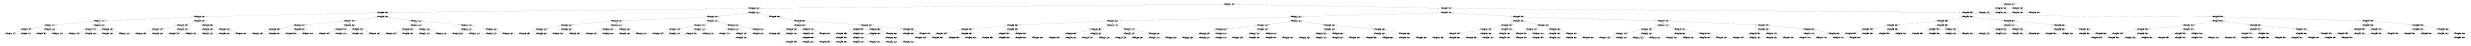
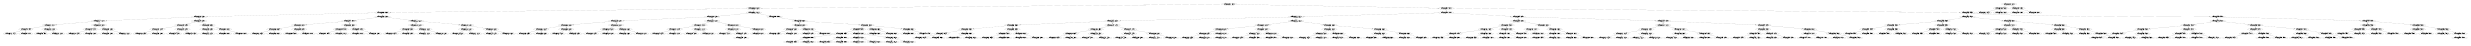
  digraph {
    fontname="DejaVu Sans Mono"
    node [fontname="DejaVu Sans Mono"]
    edge [fontname="DejaVu Sans Mono"]
    n1 [label="Node{data=[3147, 3147]}"]
    n2 [label="Node{data=[2452, 2452]}"]
    n3 [label="Node{data=[9227, 9227]}"]
    n4 [label="Node{data=[2063, 2063]}"]
    n5 [label="Node{data=[2484, 2484]}"]
    n6 [label="Node{data=[7181, 7181]}"]
    n7 [label="Node{data=[9259, 9259]}"]
    n8 [label="Node{data=[1485, 1485]}"]
    n9 [label="Node{data=[2436, 2436]}"]
    n10 [label="Node{data=[2468, 2468]}"]
    n11 [label="Node{data=[3131, 3131]}"]
    n12 [label="Node{data=[1477, 1477]}"]
    n13 [label="Node{data=[1493, 1493]}"]
    n14 [label="Node{data=[2071, 2071]}"]
    n15 [label="Node{data=[2444, 2444]}"]
    n16 [label="Node{data=[874, 874]}"]
    n17 [label="Node{data=[1481, 1481]}"]
    n18 [label="Node{data=[1489, 1489]}"]
    n19 [label="Node{data=[2059, 2059]}"]
    n20 [label="Node{data=[793, 793]}"]
    n21 [label="Node{data=[1475, 1475]}"]
    n22 [label="Node{data=[1479, 1479]}"]
    n23 [label="Node{data=[1483, 1483]}"]
    n24 [label="Node{data=[714, 714]}"]
    n25 [label="Node{data=[817, 817]}"]
    n26 [label="Node{data=[906, 906]}"]
    n27 [label="Node{data=[1476, 1476]}"]
    n28 [label="Node{data=[1478, 1478]}"]
    n29 [label="Node{data=[1480, 1480]}"]
    n30 [label="Node{data=[1482, 1482]}"]
    n31 [label="Node{data=[1484, 1484]}"]
    n32 [label="Node{data=[1487, 1487]}"]
    n33 [label="Node{data=[1491, 1491]}"]
    n34 [label="Node{data=[1495, 1495]}"]
    n35 [label="Node{data=[2061, 2061]}"]
    n36 [label="Node{data=[1486, 1486]}"]
    n37 [label="Node{data=[1488, 1488]}"]
    n38 [label="Node{data=[1490, 1490]}"]
    n39 [label="Node{data=[1492, 1492]}"]
    n40 [label="Node{data=[1494, 1494]}"]
    n41 [label="Node{data=[2060, 2060]}"]
    n42 [label="Node{data=[2062, 2062]}"]
    n43 [label="Node{data=[2067, 2067]}"]
    n44 [label="Node{data=[2075, 2075]}"]
    n45 [label="Node{data=[2440, 2440]}"]
    n46 [label="Node{data=[2448, 2448]}"]
    n47 [label="Node{data=[2065, 2065]}"]
    n48 [label="Node{data=[2069, 2069]}"]
    n49 [label="Node{data=[2073, 2073]}"]
    n50 [label="Node{data=[2091, 2091]}"]
    n51 [label="Node{data=[2064, 2064]}"]
    n52 [label="Node{data=[2066, 2066]}"]
    n53 [label="Node{data=[2068, 2068]}"]
    n54 [label="Node{data=[2070, 2070]}"]
    n55 [label="Node{data=[2072, 2072]}"]
    n56 [label="Node{data=[2074, 2074]}"]
    n57 [label="Node{data=[2076, 2076]}"]
    n58 [label="Node{data=[2408, 2408]}"]
    n59 [label="Node{data=[2438, 2438]}"]
    n60 [label="Node{data=[2442, 2442]}"]
    n61 [label="Node{data=[2446, 2446]}"]
    n62 [label="Node{data=[2450, 2450]}"]
    n63 [label="Node{data=[2437, 2437]}"]
    n64 [label="Node{data=[2439, 2439]}"]
    n65 [label="Node{data=[2441, 2441]}"]
    n66 [label="Node{data=[2443, 2443]}"]
    n67 [label="Node{data=[2445, 2445]}"]
    n68 [label="Node{data=[2447, 2447]}"]
    n69 [label="Node{data=[2449, 2449]}"]
    n70 [label="Node{data=[2451, 2451]}"]
    n71 [label="Node{data=[2460, 2460]}"]
    n72 [label="Node{data=[2476, 2476]}"]
    n73 [label="Node{data=[2850, 2850]}"]
    n74 [label="Node{data=[2456, 2456]}"]
    n75 [label="Node{data=[2464, 2464]}"]
    n76 [label="Node{data=[2472, 2472]}"]
    n77 [label="Node{data=[2480, 2480]}"]
    n78 [label="Node{data=[2454, 2454]}"]
    n79 [label="Node{data=[2458, 2458]}"]
    n80 [label="Node{data=[2462, 2462]}"]
    n81 [label="Node{data=[2466, 2466]}"]
    n82 [label="Node{data=[2453, 2453]}"]
    n83 [label="Node{data=[2455, 2455]}"]
    n84 [label="Node{data=[2457, 2457]}"]
    n85 [label="Node{data=[2459, 2459]}"]
    n86 [label="Node{data=[2461, 2461]}"]
    n87 [label="Node{data=[2463, 2463]}"]
    n88 [label="Node{data=[2465, 2465]}"]
    n89 [label="Node{data=[2467, 2467]}"]
    n90 [label="Node{data=[2470, 2470]}"]
    n91 [label="Node{data=[2474, 2474]}"]
    n92 [label="Node{data=[2478, 2478]}"]
    n93 [label="Node{data=[2482, 2482]}"]
    n94 [label="Node{data=[2469, 2469]}"]
    n95 [label="Node{data=[2471, 2471]}"]
    n96 [label="Node{data=[2473, 2473]}"]
    n97 [label="Node{data=[2475, 2475]}"]
    n98 [label="Node{data=[2477, 2477]}"]
    n99 [label="Node{data=[2479, 2479]}"]
    n100 [label="Node{data=[2481, 2481]}"]
    n101 [label="Node{data=[2483, 2483]}"]
    n102 [label="Node{data=[2488, 2488]}"]
    n103 [label="Node{data=[2867, 2867]}"]
    n104 [label="Node{data=[3139, 3139]}"]
    n105 [label="Node{data=[3135, 3135]}"]
    n106 [label="Node{data=[3143, 3143]}"]
    n107 [label="Node{data=[2486, 2486]}"]
    n108 [label="Node{data=[2788, 2788]}"]
    n109 [label="Node{data=[2865, 2865]}"]
    n110 [label="Node{data=[2885, 2885]}"]
    n111 [label="Node{data=[2485, 2485]}"]
    n112 [label="Node{data=[2487, 2487]}"]
    n113 [label="Node{data=[2489, 2489]}"]
    n114 [label="Node{data=[2811, 2811]}"]
    n115 [label="Node{data=[2858, 2858]}"]
    n116 [label="Node{data=[2866, 2866]}"]
    n117 [label="Node{data=[2868, 2868]}"]
    n118 [label="Node{data=[2978, 2978]}"]
    n119 [label="Node{data=[3133, 3133]}"]
    n120 [label="Node{data=[3137, 3137]}"]
    n121 [label="Node{data=[3141, 3141]}"]
    n122 [label="Node{data=[3145, 3145]}"]
    n123 [label="Node{data=[3132, 3132]}"]
    n124 [label="Node{data=[3134, 3134]}"]
    n125 [label="Node{data=[3136, 3136]}"]
    n126 [label="Node{data=[3138, 3138]}"]
    n127 [label="Node{data=[3140, 3140]}"]
    n128 [label="Node{data=[3142, 3142]}"]
    n129 [label="Node{data=[3144, 3144]}"]
    n130 [label="Node{data=[3146, 3146]}"]
    n131 [label="Node{data=[5464, 5464]}"]
    n132 [label="Node{data=[7639, 7639]}"]
    n133 [label="Node{data=[9243, 9243]}"]
    n134 [label="Node{data=[9291, 9291]}"]
    n135 [label="Node{data=[3494, 3494]}"]
    n136 [label="Node{data=[6144, 6144]}"]
    n137 [label="Node{data=[7623, 7623]}"]
    n138 [label="Node{data=[7691, 7691]}"]
    n139 [label="Node{data=[3155, 3155]}"]
    n140 [label="Node{data=[4497, 4497]}"]
    n141 [label="Node{data=[5472, 5472]}"]
    n142 [label="Node{data=[6152, 6152]}"]
    n143 [label="Node{data=[3151, 3151]}"]
    n144 [label="Node{data=[3159, 3159]}"]
    n145 [label="Node{data=[4155, 4155]}"]
    n146 [label="Node{data=[4719, 4719]}"]
    n147 [label="Node{data=[3149, 3149]}"]
    n148 [label="Node{data=[3153, 3153]}"]
    n149 [label="Node{data=[3157, 3157]}"]
    n150 [label="Node{data=[3161, 3161]}"]
    n151 [label="Node{data=[3148, 3148]}"]
    n152 [label="Node{data=[3150, 3150]}"]
    n153 [label="Node{data=[3152, 3152]}"]
    n154 [label="Node{data=[3154, 3154]}"]
    n155 [label="Node{data=[3156, 3156]}"]
    n156 [label="Node{data=[3158, 3158]}"]
    n157 [label="Node{data=[3160, 3160]}"]
    n158 [label="Node{data=[3423, 3423]}"]
    n159 [label="Node{data=[3843, 3843]}"]
    n160 [label="Node{data=[4495, 4495]}"]
    n161 [label="Node{data=[4499, 4499]}"]
    n162 [label="Node{data=[5460, 5460]}"]
    n163 [label="Node{data=[3842, 3842]}"]
    n164 [label="Node{data=[4125, 4125]}"]
    n165 [label="Node{data=[4187, 4187]}"]
    n166 [label="Node{data=[4496, 4496]}"]
    n167 [label="Node{data=[4498, 4498]}"]
    n168 [label="Node{data=[4531, 4531]}"]
    n169 [label="Node{data=[4947, 4947]}"]
    n170 [label="Node{data=[5463, 5463]}"]
    n171 [label="Node{data=[5468, 5468]}"]
    n172 [label="Node{data=[6027, 6027]}"]
    n173 [label="Node{data=[6148, 6148]}"]
    n174 [label="Node{data=[6156, 6156]}"]
    n175 [label="Node{data=[5466, 5466]}"]
    n176 [label="Node{data=[5470, 5470]}"]
    n177 [label="Node{data=[5474, 5474]}"]
    n178 [label="Node{data=[6142, 6142]}"]
    n179 [label="Node{data=[5465, 5465]}"]
    n180 [label="Node{data=[5467, 5467]}"]
    n181 [label="Node{data=[5471, 5471]}"]
    n182 [label="Node{data=[5473, 5473]}"]
    n183 [label="Node{data=[5927, 5927]}"]
    n184 [label="Node{data=[6091, 6091]}"]
    n185 [label="Node{data=[6143, 6143]}"]
    n186 [label="Node{data=[6146, 6146]}"]
    n187 [label="Node{data=[6150, 6150]}"]
    n188 [label="Node{data=[6154, 6154]}"]
    n189 [label="Node{data=[6158, 6158]}"]
    n190 [label="Node{data=[6145, 6145]}"]
    n191 [label="Node{data=[6147, 6147]}"]
    n192 [label="Node{data=[6149, 6149]}"]
    n193 [label="Node{data=[6151, 6151]}"]
    n194 [label="Node{data=[6153, 6153]}"]
    n195 [label="Node{data=[6155, 6155]}"]
    n196 [label="Node{data=[6157, 6157]}"]
    n197 [label="Node{data=[6159, 6159]}"]
    n198 [label="Node{data=[7581, 7581]}"]
    n199 [label="Node{data=[7631, 7631]}"]
    n200 [label="Node{data=[7647, 7647]}"]
    n201 [label="Node{data=[7699, 7699]}"]
    n202 [label="Node{data=[7524, 7524]}"]
    n203 [label="Node{data=[7619, 7619]}"]
    n204 [label="Node{data=[7635, 7635]}"]
    n205 [label="Node{data=[7292, 7292]}"]
    n206 [label="Node{data=[7526, 7526]}"]
    n207 [label="Node{data=[7621, 7621]}"]
    n208 [label="Node{data=[7618, 7618]}"]
    n209 [label="Node{data=[7265, 7265]}"]
    n210 [label="Node{data=[7523, 7523]}"]
    n211 [label="Node{data=[7525, 7525]}"]
    n212 [label="Node{data=[7527, 7527]}"]
    n213 [label="Node{data=[7617, 7617]}"]
    n214 [label="Node{data=[7616, 7616]}"]
    n215 [label="Node{data=[7620, 7620]}"]
    n216 [label="Node{data=[7622, 7622]}"]
    n217 [label="Node{data=[7627, 7627]}"]
    n218 [label="Node{data=[7625, 7625]}"]
    n219 [label="Node{data=[7629, 7629]}"]
    n220 [label="Node{data=[7633, 7633]}"]
    n221 [label="Node{data=[7637, 7637]}"]
    n222 [label="Node{data=[7624, 7624]}"]
    n223 [label="Node{data=[7626, 7626]}"]
    n224 [label="Node{data=[7628, 7628]}"]
    n225 [label="Node{data=[7630, 7630]}"]
    n226 [label="Node{data=[7632, 7632]}"]
    n227 [label="Node{data=[7634, 7634]}"]
    n228 [label="Node{data=[7636, 7636]}"]
    n229 [label="Node{data=[7638, 7638]}"]
    n230 [label="Node{data=[7643, 7643]}"]
    n231 [label="Node{data=[7687, 7687]}"]
    n232 [label="Node{data=[7695, 7695]}"]
    n233 [label="Node{data=[8026, 8026]}"]
    n234 [label="Node{data=[7641, 7641]}"]
    n235 [label="Node{data=[7645, 7645]}"]
    n236 [label="Node{data=[7685, 7685]}"]
    n237 [label="Node{data=[7689, 7689]}"]
    n238 [label="Node{data=[7640, 7640]}"]
    n239 [label="Node{data=[7642, 7642]}"]
    n240 [label="Node{data=[7644, 7644]}"]
    n241 [label="Node{data=[7646, 7646]}"]
    n242 [label="Node{data=[7684, 7684]}"]
    n243 [label="Node{data=[7686, 7686]}"]
    n244 [label="Node{data=[7688, 7688]}"]
    n245 [label="Node{data=[7690, 7690]}"]
    n246 [label="Node{data=[7693, 7693]}"]
    n247 [label="Node{data=[7697, 7697]}"]
    n248 [label="Node{data=[7701, 7701]}"]
    n249 [label="Node{data=[9225, 9225]}"]
    n250 [label="Node{data=[7692, 7692]}"]
    n251 [label="Node{data=[7694, 7694]}"]
    n252 [label="Node{data=[7696, 7696]}"]
    n253 [label="Node{data=[7698, 7698]}"]
    n254 [label="Node{data=[7700, 7700]}"]
    n255 [label="Node{data=[7702, 7702]}"]
    n256 [label="Node{data=[8776, 8776]}"]
    n257 [label="Node{data=[9226, 9226]}"]
    n258 [label="Node{data=[9235, 9235]}"]
    n259 [label="Node{data=[9251, 9251]}"]
    n260 [label="Node{data=[9275, 9275]}"]
    n261 [label="Node{data=[9299, 9299]}"]
    n262 [label="Node{data=[9231, 9231]}"]
    n263 [label="Node{data=[9239, 9239]}"]
    n264 [label="Node{data=[9247, 9247]}"]
    n265 [label="Node{data=[9255, 9255]}"]
    n266 [label="Node{data=[9229, 9229]}"]
    n267 [label="Node{data=[9233, 9233]}"]
    n268 [label="Node{data=[9237, 9237]}"]
    n269 [label="Node{data=[9241, 9241]}"]
    n270 [label="Node{data=[9228, 9228]}"]
    n271 [label="Node{data=[9230, 9230]}"]
    n272 [label="Node{data=[9232, 9232]}"]
    n273 [label="Node{data=[9234, 9234]}"]
    n274 [label="Node{data=[9236, 9236]}"]
    n275 [label="Node{data=[9238, 9238]}"]
    n276 [label="Node{data=[9240, 9240]}"]
    n277 [label="Node{data=[9242, 9242]}"]
    n278 [label="Node{data=[9245, 9245]}"]
    n279 [label="Node{data=[9249, 9249]}"]
    n280 [label="Node{data=[9253, 9253]}"]
    n281 [label="Node{data=[9257, 9257]}"]
    n282 [label="Node{data=[9244, 9244]}"]
    n283 [label="Node{data=[9246, 9246]}"]
    n284 [label="Node{data=[9248, 9248]}"]
    n285 [label="Node{data=[9250, 9250]}"]
    n286 [label="Node{data=[9252, 9252]}"]
    n287 [label="Node{data=[9254, 9254]}"]
    n288 [label="Node{data=[9256, 9256]}"]
    n289 [label="Node{data=[9258, 9258]}"]
    n290 [label="Node{data=[9267, 9267]}"]
    n291 [label="Node{data=[9283, 9283]}"]
    n292 [label="Node{data=[9295, 9295]}"]
    n293 [label="Node{data=[9303, 9303]}"]
    n294 [label="Node{data=[9263, 9263]}"]
    n295 [label="Node{data=[9271, 9271]}"]
    n296 [label="Node{data=[9279, 9279]}"]
    n297 [label="Node{data=[9287, 9287]}"]
    n298 [label="Node{data=[9261, 9261]}"]
    n299 [label="Node{data=[9265, 9265]}"]
    n300 [label="Node{data=[9269, 9269]}"]
    n301 [label="Node{data=[9273, 9273]}"]
    n302 [label="Node{data=[9260, 9260]}"]
    n303 [label="Node{data=[9262, 9262]}"]
    n304 [label="Node{data=[9264, 9264]}"]
    n305 [label="Node{data=[9266, 9266]}"]
    n306 [label="Node{data=[9268, 9268]}"]
    n307 [label="Node{data=[9270, 9270]}"]
    n308 [label="Node{data=[9272, 9272]}"]
    n309 [label="Node{data=[9274, 9274]}"]
    n310 [label="Node{data=[9277, 9277]}"]
    n311 [label="Node{data=[9281, 9281]}"]
    n312 [label="Node{data=[9285, 9285]}"]
    n313 [label="Node{data=[9289, 9289]}"]
    n314 [label="Node{data=[9276, 9276]}"]
-   n315 [label="Node{data=[9278, 9278]}"]
    n316 [label="Node{data=[9280, 9280]}"]
    n317 [label="Node{data=[9282, 9282]}"]
    n318 [label="Node{data=[9284, 9284]}"]
    n319 [label="Node{data=[9286, 9286]}"]
    n320 [label="Node{data=[9288, 9288]}"]
    n321 [label="Node{data=[9290, 9290]}"]
    n322 [label="Node{data=[9293, 9293]}"]
    n323 [label="Node{data=[9297, 9297]}"]
    n324 [label="Node{data=[9301, 9301]}"]
    n325 [label="Node{data=[9305, 9305]}"]
    n326 [label="Node{data=[9292, 9292]}"]
    n327 [label="Node{data=[9294, 9294]}"]
    n328 [label="Node{data=[9296, 9296]}"]
    n329 [label="Node{data=[9298, 9298]}"]
    n330 [label="Node{data=[9300, 9300]}"]
    n331 [label="Node{data=[9302, 9302]}"]
    n332 [label="Node{data=[9304, 9304]}"]
    n333 [label="Node{data=[9306, 9306]}"]
    n334 [label="Node{data=[9307, 9307]}"]
    n1 -> n2
    n1 -> n3
    n2 -> n4
    n2 -> n5
    n3 -> n6
    n3 -> n7
    n4 -> n8
    n4 -> n9
    n5 -> n10
    n5 -> n11
    n6 -> n131
    n6 -> n132
    n7 -> n133
    n7 -> n134
    n8 -> n12
    n8 -> n13
    n9 -> n14
    n9 -> n15
    n10 -> n71
    n10 -> n72
    n11 -> n73
    n12 -> n16
    n12 -> n17
    n13 -> n18
    n13 -> n19
    n14 -> n43
    n14 -> n44
    n15 -> n45
    n15 -> n46
    n16 -> n20
    n16 -> n21
    n17 -> n22
    n17 -> n23
    n18 -> n32
    n18 -> n33
    n19 -> n34
    n19 -> n35
    n20 -> n24
    n20 -> n25
    n21 -> n26
    n21 -> n27
    n22 -> n28
    n22 -> n29
    n23 -> n30
    n23 -> n31
    n32 -> n36
    n32 -> n37
    n33 -> n38
    n33 -> n39
    n34 -> n40
    n35 -> n41
    n35 -> n42
    n43 -> n47
    n43 -> n48
    n44 -> n49
    n44 -> n50
    n45 -> n59
    n45 -> n60
    n46 -> n61
    n46 -> n62
    n47 -> n51
    n47 -> n52
    n48 -> n53
    n48 -> n54
    n49 -> n55
    n49 -> n56
    n50 -> n57
    n50 -> n58
    n59 -> n63
    n59 -> n64
    n60 -> n65
    n60 -> n66
    n61 -> n67
    n61 -> n68
    n62 -> n69
    n62 -> n70
    n71 -> n74
    n71 -> n75
    n72 -> n76
    n72 -> n77
    n73 -> n102
    n73 -> n103
    n74 -> n78
    n74 -> n79
    n75 -> n80
    n75 -> n81
    n76 -> n90
    n76 -> n91
    n77 -> n92
    n77 -> n93
    n78 -> n82
    n78 -> n83
    n79 -> n84
    n79 -> n85
    n80 -> n86
    n80 -> n87
    n81 -> n88
    n81 -> n89
    n90 -> n94
    n90 -> n95
    n91 -> n96
    n91 -> n97
    n92 -> n98
    n92 -> n99
    n93 -> n100
    n99 -> n101
    n102 -> n107
    n102 -> n108
    n103 -> n104
    n103 -> n109
    n103 -> n110
    n104 -> n105
    n104 -> n106
    n105 -> n119
    n105 -> n120
    n106 -> n121
    n106 -> n122
    n107 -> n111
    n107 -> n112
    n108 -> n113
    n108 -> n114
    n109 -> n115
    n109 -> n116
    n110 -> n117
    n110 -> n118
    n119 -> n123
    n119 -> n124
    n120 -> n125
    n120 -> n126
    n121 -> n127
    n121 -> n128
    n122 -> n129
    n122 -> n130
    n131 -> n135
    n131 -> n136
    n132 -> n137
    n132 -> n138
    n133 -> n258
    n133 -> n259
    n134 -> n260
    n134 -> n261
    n135 -> n139
    n135 -> n140
    n136 -> n141
    n136 -> n142
    n137 -> n198
    n137 -> n199
    n138 -> n200
    n138 -> n201
    n139 -> n143
    n139 -> n144
    n140 -> n145
    n140 -> n146
    n141 -> n171
    n141 -> n172
    n142 -> n173
    n142 -> n174
    n143 -> n147
    n143 -> n148
    n144 -> n149
    n144 -> n150
    n145 -> n159
    n145 -> n160
    n146 -> n161
    n146 -> n162
    n147 -> n151
    n147 -> n152
    n148 -> n153
    n148 -> n154
    n149 -> n155
    n149 -> n156
    n150 -> n157
    n150 -> n158
    n159 -> n163
    n159 -> n164
    n160 -> n165
    n160 -> n166
    n161 -> n167
    n161 -> n168
    n162 -> n169
    n162 -> n170
    n171 -> n175
    n171 -> n176
    n172 -> n177
    n172 -> n178
    n173 -> n186
    n173 -> n187
    n174 -> n188
    n174 -> n189
    n175 -> n179
    n175 -> n180
    n176 -> n181
    n177 -> n182
    n177 -> n183
    n178 -> n184
    n178 -> n185
    n186 -> n190
    n186 -> n191
    n187 -> n192
    n187 -> n193
    n188 -> n194
    n188 -> n195
    n189 -> n196
    n189 -> n197
    n198 -> n202
    n198 -> n203
    n199 -> n204
    n200 -> n230
    n200 -> n231
    n201 -> n232
    n201 -> n233
    n202 -> n205
    n202 -> n206
    n203 -> n207
    n203 -> n208
    n204 -> n220
    n204 -> n221
    n205 -> n209
    n205 -> n210
    n206 -> n211
    n206 -> n212
    n207 -> n215
    n207 -> n216
    n213 -> n208
    n213 -> n214
    n217 -> n218
    n217 -> n219
    n218 -> n222
    n218 -> n223
    n219 -> n224
    n219 -> n225
    n220 -> n226
    n220 -> n227
    n221 -> n228
    n221 -> n229
    n230 -> n234
    n230 -> n235
    n231 -> n236
    n231 -> n237
    n232 -> n246
    n232 -> n247
    n233 -> n248
    n233 -> n249
    n234 -> n238
    n234 -> n239
    n235 -> n240
    n235 -> n241
    n236 -> n242
    n236 -> n243
    n237 -> n244
    n237 -> n245
    n246 -> n250
    n246 -> n251
    n247 -> n252
    n247 -> n253
    n248 -> n254
    n248 -> n255
    n249 -> n256
    n249 -> n257
    n258 -> n262
    n258 -> n263
    n259 -> n264
    n259 -> n265
    n260 -> n290
    n260 -> n291
    n261 -> n292
    n261 -> n293
    n262 -> n266
    n262 -> n267
    n263 -> n268
    n263 -> n269
    n264 -> n278
    n264 -> n279
    n265 -> n280
    n265 -> n281
    n266 -> n270
    n266 -> n271
    n267 -> n272
    n267 -> n273
    n268 -> n274
    n268 -> n275
    n269 -> n276
    n269 -> n277
    n278 -> n282
    n278 -> n283
    n279 -> n284
    n279 -> n285
    n280 -> n286
    n280 -> n287
    n281 -> n288
    n281 -> n289
    n290 -> n294
    n290 -> n295
    n291 -> n296
    n291 -> n297
    n292 -> n322
    n292 -> n323
    n293 -> n324
    n293 -> n325
    n294 -> n298
    n294 -> n299
    n295 -> n300
    n295 -> n301
    n296 -> n310
    n296 -> n311
    n297 -> n312
    n297 -> n313
    n298 -> n302
    n298 -> n303
    n299 -> n304
    n299 -> n305
    n300 -> n306
    n300 -> n307
    n301 -> n308
    n301 -> n309
    n310 -> n314
-   n310 -> n315
    n311 -> n316
    n311 -> n317
    n312 -> n318
    n312 -> n319
    n313 -> n320
    n313 -> n321
    n322 -> n326
    n322 -> n327
    n323 -> n328
    n323 -> n329
    n324 -> n330
    n324 -> n331
    n325 -> n332
    n325 -> n333
    n333 -> n334
  }
